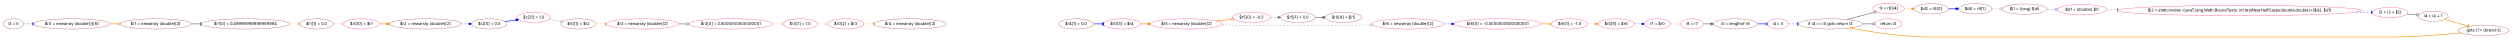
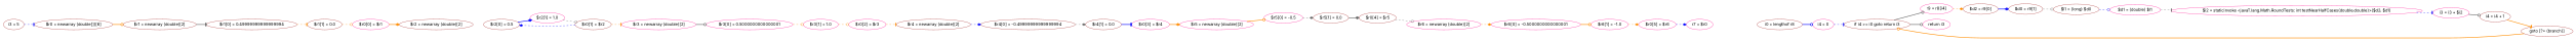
  digraph {
    fontname=Inter
    rankdir=LR
    node [color=deeppink fontname=Inter]
    edge [arrowhead=odot color=darkorange fontname=Inter style=dashed]
    n1 [color=brown label="i3 = 5"]
    "$r0 = newarray (double[])[6]" [color=brown]
    "$r1 = newarray (double)[2]" [color=brown]
    "$r1[0] = 0.49999999999999994" [color=brown]
    "$r1[1] = 0.0" [color=brown]
    "$r0[0] = $r1"
    "$r2 = newarray (double)[2]" [color=brown]
    "$r2[0] = 0.5" [color=brown]
    "$r2[1] = 1.0"
    "$r0[1] = $r2" [color=brown]
    "$r3 = newarray (double)[2]"
    "$r3[0] = 0.5000000000000001"
    "$r3[1] = 1.0"
    "$r0[2] = $r3"
    "$r4 = newarray (double)[2]" [color=brown]
+   "$r4[0] = -0.49999999999999994" [color=brown]
    "$r4[1] = 0.0" [color=brown]
    "$r0[3] = $r4"
    "$r5 = newarray (double)[2]"
    "$r5[0] = -0.5"
    "$r5[1] = 0.0" [color=brown]
    "$r0[4] = $r5" [color=brown]
    "$r6 = newarray (double)[2]"
    "$r6[0] = -0.5000000000000001"
    "$r6[1] = -1.0"
    "$r0[5] = $r6"
    "r7 = $r0"
-   "r8 = r7"
    "i0 = lengthof r8" [color=brown]
    "i4 = 0"
    "if i4 >= i0 goto return i3" [color=brown]
    "r9 = r8[i4]"
    "return i3"
    "$d2 = r9[0]" [color=brown]
    "$d0 = r9[1]" [color=brown]
    "$l1 = (long) $d0" [color=brown]
    "$d1 = (double) $l1"
    "$i2 = staticinvoke <javaT.lang.Math.RoundTests: int testNearHalfCases(double,double)>($d2, $d1)"
    "i3 = i3 + $i2"
    "i4 = i4 + 1" [color=brown]
    "goto [?= (branch)]" [color=brown]
    n1 -> "$r0 = newarray (double[])[6]" [arrowhead=tee color=blue]
    "$r0 = newarray (double[])[6]" -> "$r1 = newarray (double)[2]" [style=bold]
    "$r1 = newarray (double)[2]" -> "$r1[0] = 0.49999999999999994" [arrowhead=tee color=gray40 style=bold]
    "$r1[0] = 0.49999999999999994" -> "$r1[1] = 0.0" [arrowhead=tee]
    "$r1[1] = 0.0" -> "$r0[0] = $r1"
    "$r0[0] = $r1" -> "$r2 = newarray (double)[2]" [arrowhead=diamond style=bold]
-   "$r2 = newarray (double)[2]" -> "$r2[0] = 0.5" [arrowhead=diamond color=blue]
+   "$r0[1] = $r2" -> "$r2[0] = 0.5" [arrowhead=diamond color=blue]
    "$r2[0] = 0.5" -> "$r2[1] = 1.0" [arrowhead=diamond color=blue style=bold]
    "$r2[1] = 1.0" -> "$r0[1] = $r2" [color=gray40]
    "$r0[1] = $r2" -> "$r3 = newarray (double)[2]" [arrowhead=tee]
    "$r3 = newarray (double)[2]" -> "$r3[0] = 0.5000000000000001" [color=gray40 style=bold]
    "$r3[0] = 0.5000000000000001" -> "$r3[1] = 1.0"
    "$r3[1] = 1.0" -> "$r0[2] = $r3"
    "$r0[2] = $r3" -> "$r4 = newarray (double)[2]" [arrowhead=tee]
+   "$r4 = newarray (double)[2]" -> "$r4[0] = -0.49999999999999994" [arrowhead=diamond color=blue]
+   "$r4[0] = -0.49999999999999994" -> "$r4[1] = 0.0" [arrowhead=diamond color=gray40]
    "$r4[1] = 0.0" -> "$r0[3] = $r4" [arrowhead=tee color=blue style=bold]
    "$r0[3] = $r4" -> "$r5 = newarray (double)[2]" [arrowhead=diamond style=bold]
    "$r5 = newarray (double)[2]" -> "$r5[0] = -0.5" [style=bold]
    "$r5[0] = -0.5" -> "$r5[1] = 0.0" [arrowhead=diamond color=gray40]
    "$r5[1] = 0.0" -> "$r0[4] = $r5" [arrowhead=diamond color=gray40 style=bold]
-   "$r5 = newarray (double)[2]" -> "$r6 = newarray (double)[2]" [color=gray40]
-   "$r6 = newarray (double)[2]" -> "$r6[0] = -0.5000000000000001" [arrowhead=diamond color=blue]
+   "$r0[4] = $r5" -> "$r6 = newarray (double)[2]" [color=gray40]
+   "$r6 = newarray (double)[2]" -> "$r6[0] = -0.5000000000000001" [arrowhead=diamond]
    "$r6[0] = -0.5000000000000001" -> "$r6[1] = -1.0" [style=bold]
    "$r6[1] = -1.0" -> "$r0[5] = $r6" [arrowhead=diamond]
    "$r0[5] = $r6" -> "r7 = $r0" [arrowhead=diamond color=blue]
-   "r7 = $r0" -> "r8 = r7"
-   "r8 = r7" -> "i0 = lengthof r8" [arrowhead=diamond color=gray40 style=bold]
    "i0 = lengthof r8" -> "i4 = 0" [color=blue style=bold]
    "i4 = 0" -> "if i4 >= i0 goto return i3" [arrowhead=tee color=blue]
    "if i4 >= i0 goto return i3" -> "r9 = r8[i4]" [color=gray40 style=bold]
    "if i4 >= i0 goto return i3" -> "return i3" [color=gray40 style=bold]
    "r9 = r8[i4]" -> "$d2 = r9[0]" [arrowhead=diamond]
    "$d2 = r9[0]" -> "$d0 = r9[1]" [arrowhead=diamond color=blue style=bold]
    "$d0 = r9[1]" -> "$l1 = (long) $d0" [color=gray40]
    "$l1 = (long) $d0" -> "$d1 = (double) $l1" [color=blue]
    "$d1 = (double) $l1" -> "$i2 = staticinvoke <javaT.lang.Math.RoundTests: int testNearHalfCases(double,double)>($d2, $d1)" [arrowhead=tee color=gray40]
    "$i2 = staticinvoke <javaT.lang.Math.RoundTests: int testNearHalfCases(double,double)>($d2, $d1)" -> "i3 = i3 + $i2" [arrowhead=tee color=blue]
    "i3 = i3 + $i2" -> "i4 = i4 + 1" [color=gray40 style=bold]
    "i4 = i4 + 1" -> "goto [?= (branch)]" [arrowhead=tee style=bold]
    "goto [?= (branch)]" -> "if i4 >= i0 goto return i3" [style=bold]
  }
